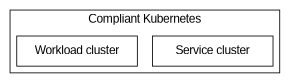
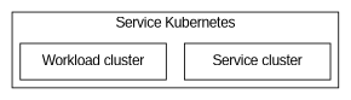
  digraph {
    fontname="Liberation Sans"
    node [shape=box fontname="Liberation Sans"]
    "Workload cluster" [width="2pt"]
    "Service cluster" [width="2pt"]
    subgraph cluster_1 {
-     label="Compliant Kubernetes"
+     label="Service Kubernetes"
      "Workload cluster"
      "Service cluster"
    }
    "Workload cluster" -> "Service cluster" [minlen="0pt" style=invis fontname="Liberation Sans"]
  }
